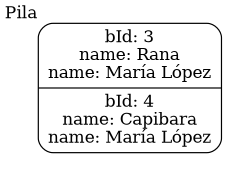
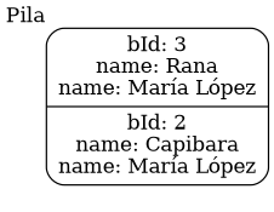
  digraph {
    rankdir=LR
-   n1 [label="bId: 3\nname: Rana\nname: María López\n|bId: 4\nname: Capibara\nname: María López\n" shape=Mrecord xlabel=Pila]
+   n1 [label="bId: 3\nname: Rana\nname: María López\n|bId: 2\nname: Capibara\nname: María López\n" shape=Mrecord xlabel=Pila]
  }
